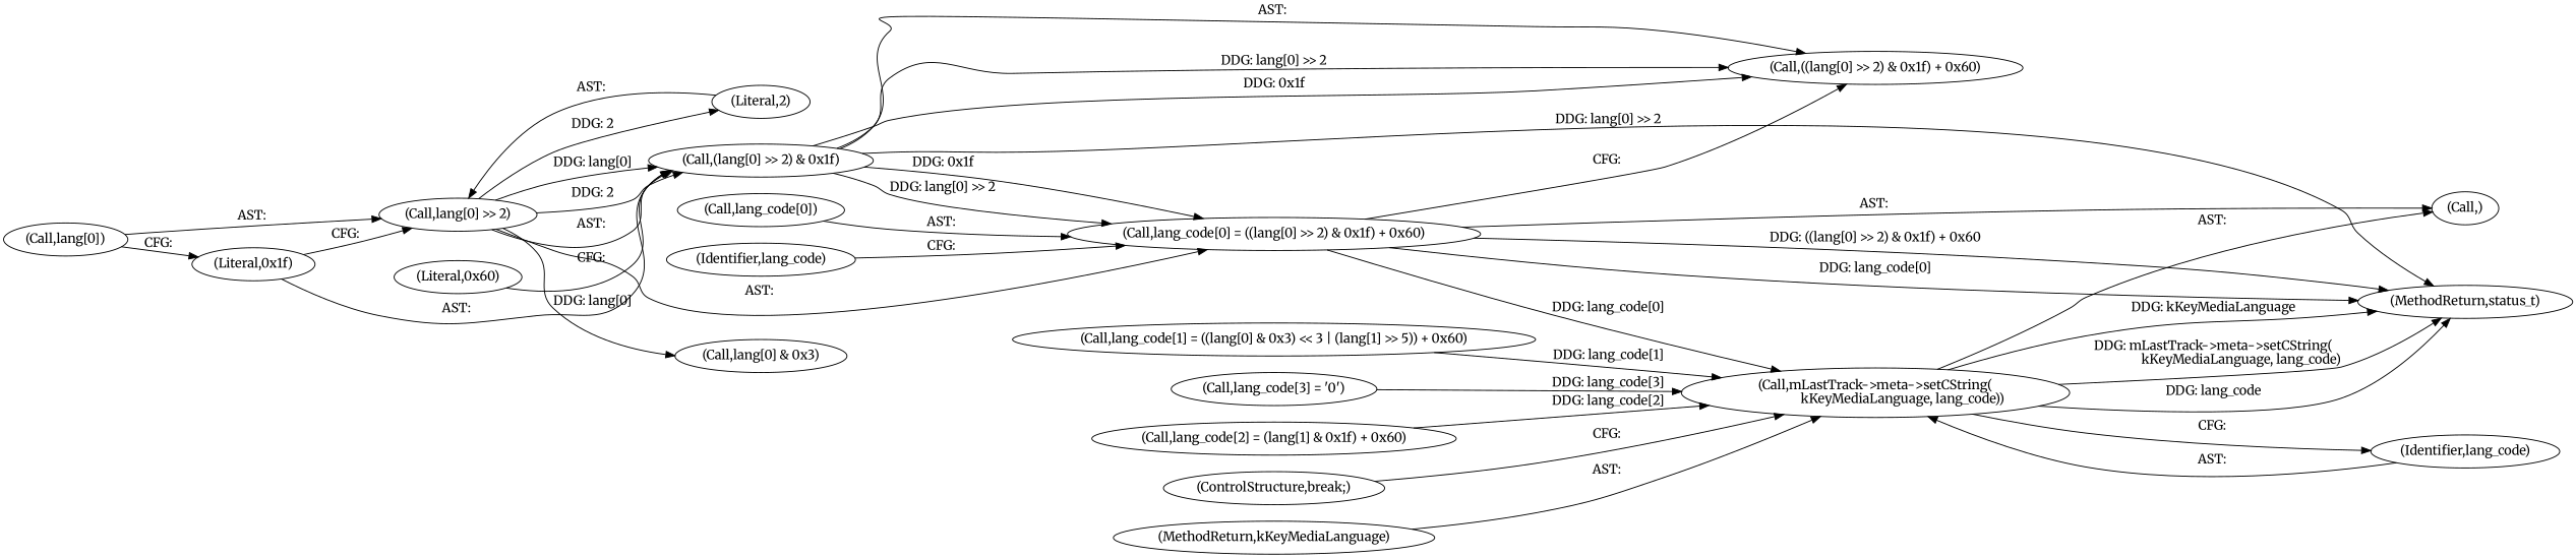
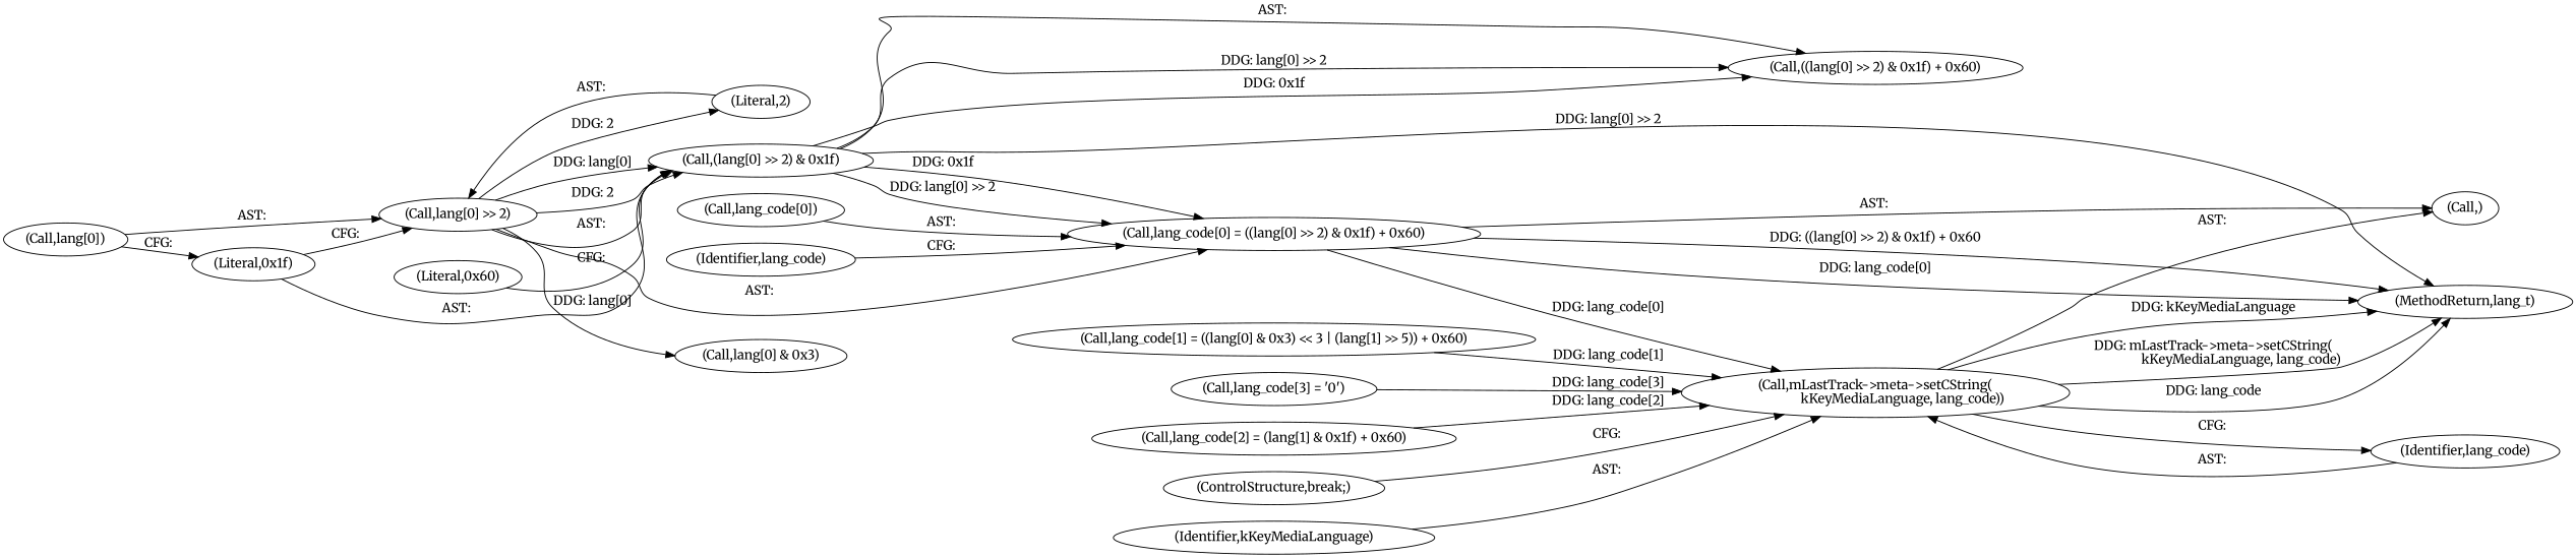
  digraph {
    fontname=Merriweather
    rankdir=LR
    node [fontname=Merriweather]
    edge [fontname=Merriweather]
    n1 [label="(Call,lang_code[0] = ((lang[0] >> 2) & 0x1f) + 0x60)"]
    n2 [label="(Call,mLastTrack->meta->setCString(\n                    kKeyMediaLanguage, lang_code))"]
    n3 [label="(Call,)"]
    n4 [label="(Call,((lang[0] >> 2) & 0x1f) + 0x60)"]
-   n5 [label="(MethodReturn,status_t)"]
+   n5 [label="(MethodReturn,lang_t)"]
    n6 [label="(Identifier,lang_code)"]
    n7 [label="(Call,(lang[0] >> 2) & 0x1f)"]
    n8 [label="(Literal,0x1f)"]
    n9 [label="(Call,lang[0] >> 2)"]
    n10 [label="(Call,lang[0] & 0x3)"]
    n11 [label="(Literal,2)"]
    n12 [label="(Call,lang_code[0])"]
    n13 [label="(Literal,0x60)"]
    n14 [label="(Call,lang[0])"]
    n15 [label="(Call,lang_code[3] = '\0')"]
    n16 [label="(Call,lang_code[2] = (lang[1] & 0x1f) + 0x60)"]
    n17 [label="(ControlStructure,break;)"]
    n18 [label="(Identifier,lang_code)"]
-   n19 [label="(MethodReturn,kKeyMediaLanguage)"]
+   n19 [label="(Identifier,kKeyMediaLanguage)"]
    n20 [label="(Call,lang_code[1] = ((lang[0] & 0x3) << 3 | (lang[1] >> 5)) + 0x60)"]
    n1 -> n2 [label="DDG: lang_code[0]"]
    n1 -> n3 [label="AST: "]
-   n1 -> n4 [label="CFG: "]
    n1 -> n5 [label="DDG: lang_code[0]"]
    n1 -> n5 [label="DDG: ((lang[0] >> 2) & 0x1f) + 0x60"]
    n2 -> n3 [label="AST: "]
    n2 -> n5 [label="DDG: lang_code"]
    n2 -> n5 [label="DDG: kKeyMediaLanguage"]
    n2 -> n5 [label="DDG: mLastTrack->meta->setCString(\n                    kKeyMediaLanguage, lang_code)"]
    n2 -> n6 [label="CFG: "]
    n6 -> n2 [label="AST: "]
    n7 -> n1 [label="DDG: lang[0] >> 2"]
    n7 -> n1 [label="DDG: 0x1f"]
    n7 -> n4 [label="AST: "]
    n7 -> n4 [label="DDG: lang[0] >> 2"]
    n7 -> n4 [label="DDG: 0x1f"]
    n7 -> n5 [label="DDG: lang[0] >> 2"]
    n8 -> n7 [label="AST: "]
    n8 -> n9 [label="CFG: "]
    n9 -> n1 [label="AST: "]
    n9 -> n7 [label="AST: "]
    n9 -> n7 [label="DDG: lang[0]"]
    n9 -> n7 [label="DDG: 2"]
    n9 -> n10 [label="DDG: lang[0]"]
    n9 -> n11 [label="DDG: 2"]
    n11 -> n9 [label="AST: "]
    n12 -> n1 [label="AST: "]
    n13 -> n7 [label="CFG: "]
    n14 -> n8 [label="CFG: "]
    n14 -> n9 [label="AST: "]
    n15 -> n2 [label="DDG: lang_code[3]"]
    n16 -> n2 [label="DDG: lang_code[2]"]
    n17 -> n2 [label="CFG: "]
    n18 -> n1 [label="CFG: "]
    n19 -> n2 [label="AST: "]
    n20 -> n2 [label="DDG: lang_code[1]"]
  }
